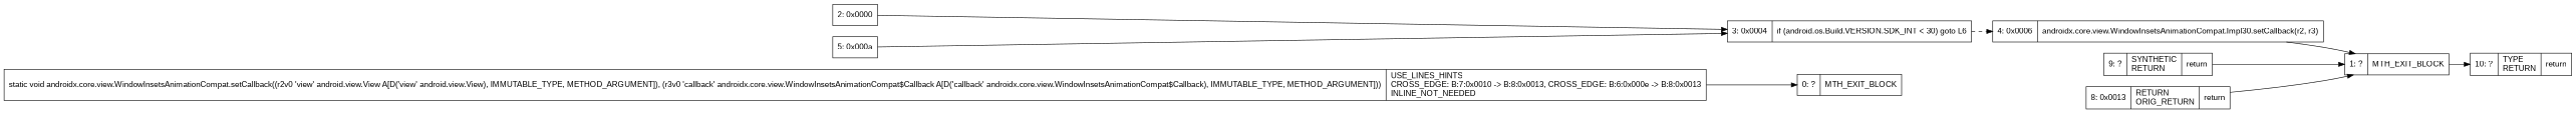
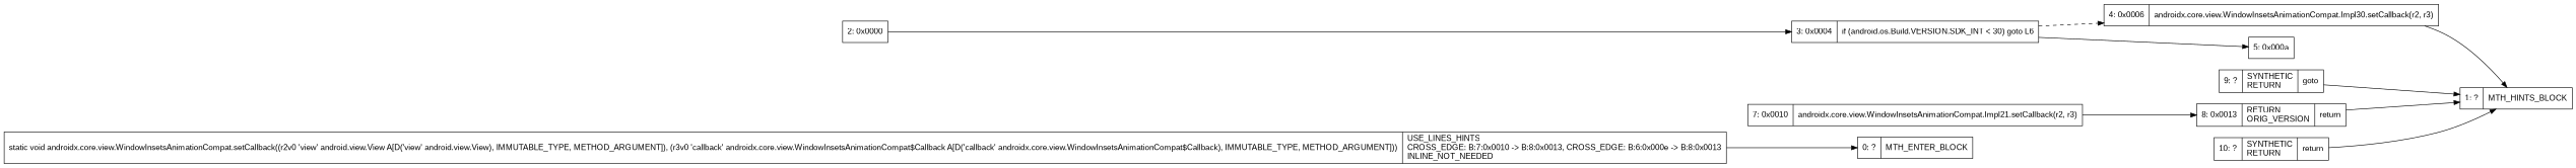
  digraph {
    fontname="Liberation Sans"
    rankdir=LR
    node [fontname="Liberation Sans" shape=record]
    edge [fontname="Liberation Sans"]
-   n1 [label="{0\:\ ?|MTH_EXIT_BLOCK\l}"]
+   n1 [label="{0\:\ ?|MTH_ENTER_BLOCK\l}"]
    n2 [label="{2\:\ 0x0000}"]
    n3 [label="{3\:\ 0x0004|if (android.os.Build.VERSION.SDK_INT \< 30) goto L6\l}"]
    n4 [label="{4\:\ 0x0006|androidx.core.view.WindowInsetsAnimationCompat.Impl30.setCallback(r2, r3)\l}"]
    n5 [label="{5\:\ 0x000a}"]
-   n6 [label="{1\:\ ?|MTH_EXIT_BLOCK\l}"]
-   n7 [label="{9\:\ ?|SYNTHETIC\lRETURN\l|return\l}"]
-   n9 [label="{8\:\ 0x0013|RETURN\lORIG_RETURN\l|return\l}"]
-   n10 [label="{10\:\ ?|TYPE\lRETURN\l|return\l}"]
+   n6 [label="{1\:\ ?|MTH_HINTS_BLOCK\l}"]
+   n7 [label="{9\:\ ?|SYNTHETIC\lRETURN\l|goto\l}"]
+   n8 [label="{7\:\ 0x0010|androidx.core.view.WindowInsetsAnimationCompat.Impl21.setCallback(r2, r3)\l}"]
+   n9 [label="{8\:\ 0x0013|RETURN\lORIG_VERSION\l|return\l}"]
+   n10 [label="{10\:\ ?|SYNTHETIC\lRETURN\l|return\l}"]
    n11 [label="{static void androidx.core.view.WindowInsetsAnimationCompat.setCallback((r2v0 'view' android.view.View A[D('view' android.view.View), IMMUTABLE_TYPE, METHOD_ARGUMENT]), (r3v0 'callback' androidx.core.view.WindowInsetsAnimationCompat$Callback A[D('callback' androidx.core.view.WindowInsetsAnimationCompat$Callback), IMMUTABLE_TYPE, METHOD_ARGUMENT]))  | USE_LINES_HINTS\lCROSS_EDGE: B:7:0x0010 \-\> B:8:0x0013, CROSS_EDGE: B:6:0x000e \-\> B:8:0x0013\lINLINE_NOT_NEEDED\l}"]
    n2 -> n3
    n3 -> n4 [style=dashed]
-   n5 -> n3
+   n3 -> n5
    n4 -> n6
    n7 -> n6
+   n8 -> n9
    n9 -> n6
-   n6 -> n10
+   n10 -> n6
    n11 -> n1
  }
